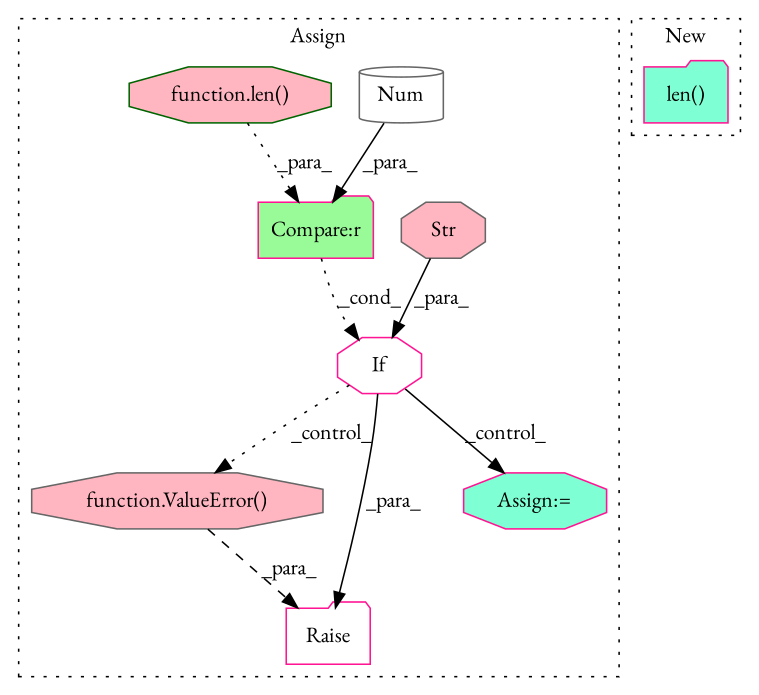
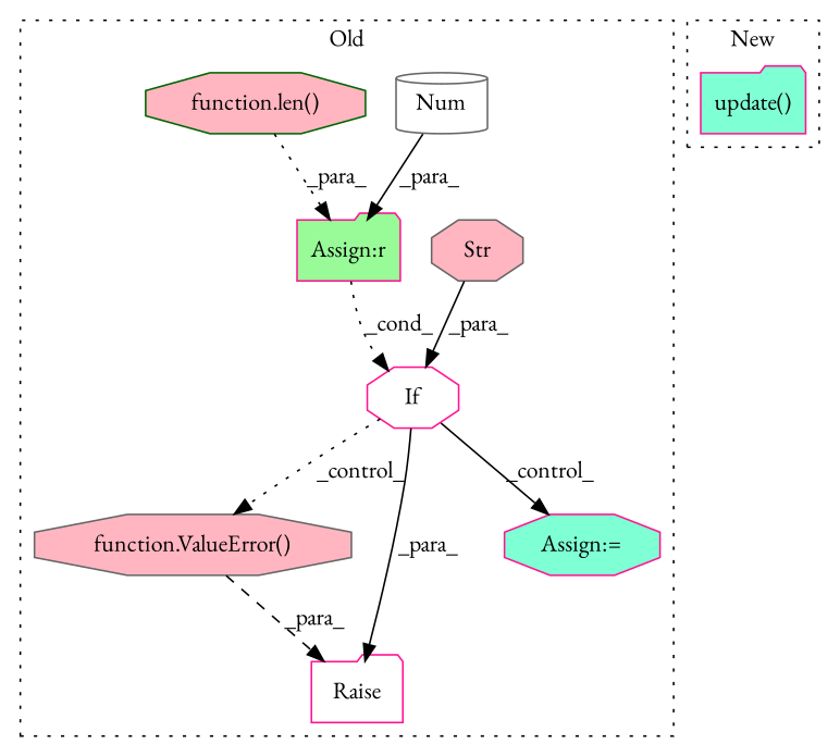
  digraph {
    fontname="EB Garamond"
    node [a=75 color=deeppink fillcolor=lightpink fontname="EB Garamond" l="11,1" shape=octagon style=filled]
    edge [fontname="EB Garamond" style=solid]
    n1 [color=gray40 label="function.ValueError()" s="4663,4818"]
    n2 [a=91 fillcolor=white l=6 label=Raise s=4657 shape=folder]
    n3 [a=96 fillcolor=white l=3 label=If s=4567]
-   n4 [a=40 fillcolor=palegreen l=28 label="Compare:r" s=4611 shape=folder]
+   n4 [a=40 fillcolor=palegreen l=28 label="Assign:r" s=4611 shape=folder]
    n5 [a=68 fillcolor=aquamarine l=3 label="Assign:=" s=5250]
    n6 [a=66 color=gray40 l=144 label=Str s=4674]
    n7 [a=76 color=gray40 fillcolor=white l=1 label=Num s=4638 shape=cylinder]
    n8 [color=darkgreen l="4,1" label="function.len()" s="4611,4633"]
-   n9 [fillcolor=aquamarine label="len()" s="5202,5225" shape=folder]
+   n9 [fillcolor=aquamarine label="update()" s="5202,5225" shape=folder]
    subgraph cluster_1 {
-     label=Assign
+     label=Old
      style=dotted
      n1
      n2
      n3
      n4
      n5
      n6
      n7
      n8
    }
    subgraph cluster_2 {
      label=New
      style=dotted
      n9
    }
    n1 -> n2 [label=_para_ style=dashed]
    n3 -> n1 [label=_control_ style=dotted]
    n3 -> n2 [label=_para_]
    n3 -> n5 [label=_control_]
    n4 -> n3 [label=_cond_ style=dotted]
    n6 -> n3 [label=_para_]
    n7 -> n4 [label=_para_]
    n8 -> n4 [label=_para_ style=dotted]
  }
